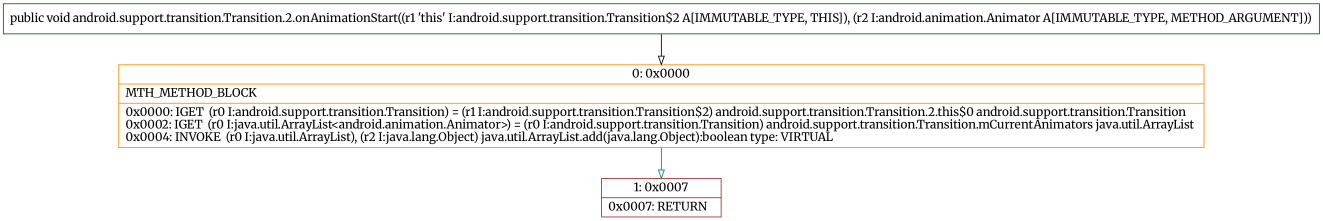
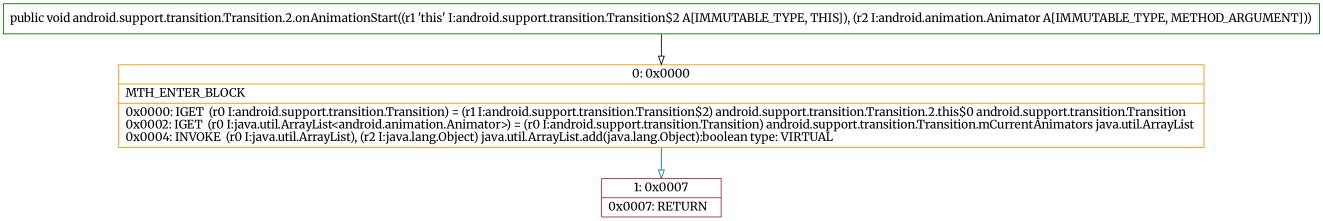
  digraph {
    fontname=Merriweather
    node [shape=record fontname=Merriweather]
    edge [arrowhead=onormal fontname=Merriweather]
-   n1 [label="{0\:\ 0x0000|MTH_METHOD_BLOCK\l|0x0000: IGET  (r0 I:android.support.transition.Transition) = (r1 I:android.support.transition.Transition$2) android.support.transition.Transition.2.this$0 android.support.transition.Transition \l0x0002: IGET  (r0 I:java.util.ArrayList\<android.animation.Animator\>) = (r0 I:android.support.transition.Transition) android.support.transition.Transition.mCurrentAnimators java.util.ArrayList \l0x0004: INVOKE  (r0 I:java.util.ArrayList), (r2 I:java.lang.Object) java.util.ArrayList.add(java.lang.Object):boolean type: VIRTUAL \l}" color=darkorange]
+   n1 [label="{0\:\ 0x0000|MTH_ENTER_BLOCK\l|0x0000: IGET  (r0 I:android.support.transition.Transition) = (r1 I:android.support.transition.Transition$2) android.support.transition.Transition.2.this$0 android.support.transition.Transition \l0x0002: IGET  (r0 I:java.util.ArrayList\<android.animation.Animator\>) = (r0 I:android.support.transition.Transition) android.support.transition.Transition.mCurrentAnimators java.util.ArrayList \l0x0004: INVOKE  (r0 I:java.util.ArrayList), (r2 I:java.lang.Object) java.util.ArrayList.add(java.lang.Object):boolean type: VIRTUAL \l}" color=darkorange]
    n2 [label="{1\:\ 0x0007|0x0007: RETURN   \l}" color=brown]
    n3 [label="{public void android.support.transition.Transition.2.onAnimationStart((r1 'this' I:android.support.transition.Transition$2 A[IMMUTABLE_TYPE, THIS]), (r2 I:android.animation.Animator A[IMMUTABLE_TYPE, METHOD_ARGUMENT])) }" color=darkgreen]
    n1 -> n2 [color=teal]
    n3 -> n1 [color=black]
  }
